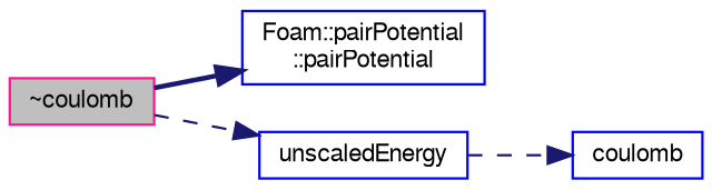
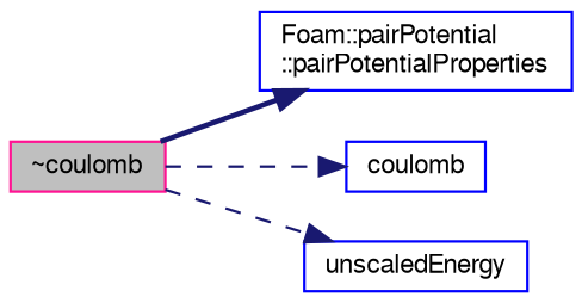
  digraph {
    rankdir=LR
    node [color=blue fontname=FreeSans fontsize=10 shape=record]
    edge [color=midnightblue fontname=FreeSans fontsize=10 labelfontname=FreeSans labelfontsize=10 style=dashed]
    n1 [color=deeppink fillcolor=grey75 fontcolor=black height=0.2 label="~coulomb" style=filled width=0.4]
-   n2 [height=0.2 label="Foam::pairPotential\l::pairPotential" width=0.4]
+   n2 [height=0.2 label="Foam::pairPotential\l::pairPotentialProperties" width=0.4]
    n3 [height=0.2 label=coulomb width=0.4]
    n4 [height=0.2 label=unscaledEnergy width=0.4]
    n1 -> n2 [style=bold]
-   n4 -> n3
+   n1 -> n3
    n1 -> n4
  }
